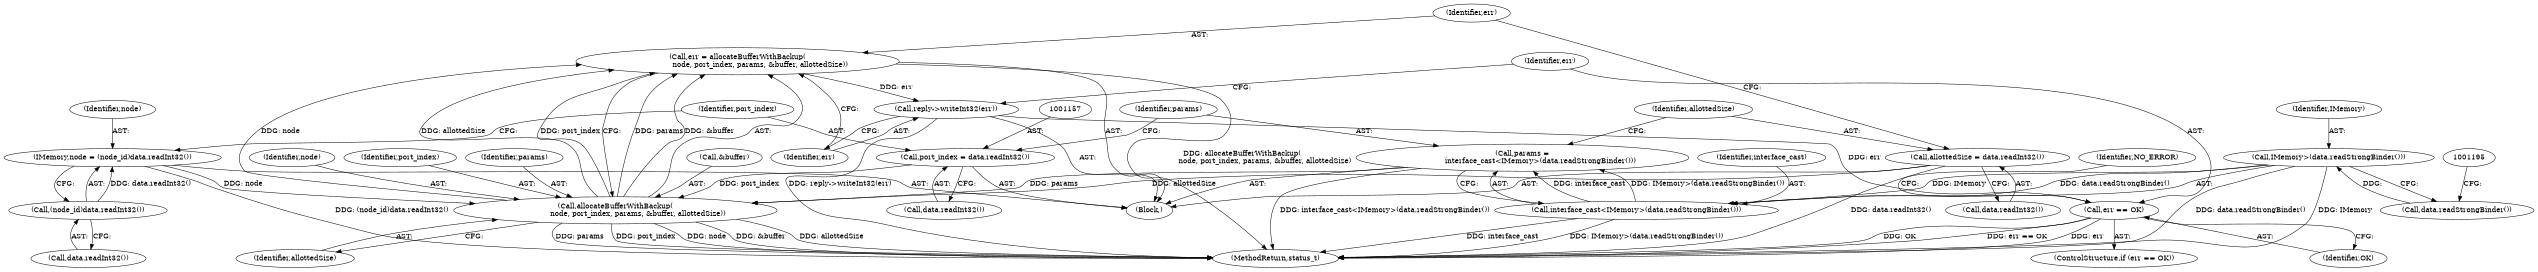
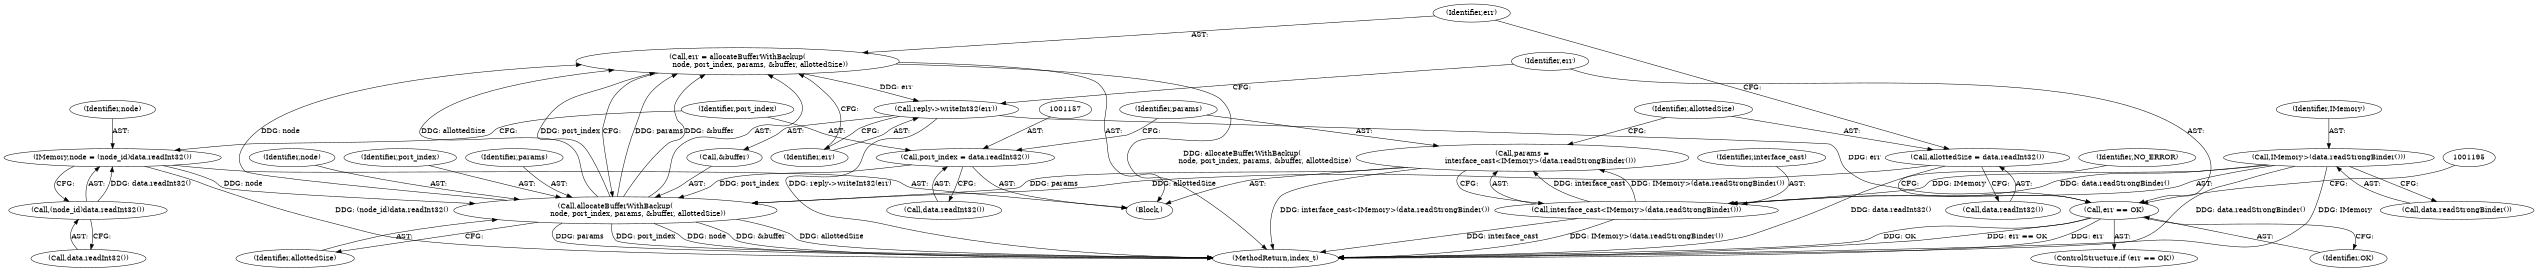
  digraph {
    n1 [label="(Call,err = allocateBufferWithBackup(\n                    node, port_index, params, &buffer, allottedSize))"]
    n2 [label="(Call,allocateBufferWithBackup(\n                    node, port_index, params, &buffer, allottedSize))"]
    n3 [label="(Call,reply->writeInt32(err))"]
-   n4 [label="(MethodReturn,status_t)"]
+   n4 [label="(MethodReturn,index_t)"]
    n5 [label="(Block,)"]
    n6 [label="(Identifier,allottedSize)"]
    n7 [label="(Call,err == OK)"]
    n8 [label="(Identifier,err)"]
    n9 [label="(IMemory,node = (node_id)data.readInt32())"]
    n10 [label="(Call,(node_id)data.readInt32())"]
    n11 [label="(Call,data.readInt32())"]
    n12 [label="(Call,port_index = data.readInt32())"]
    n13 [label="(Call,data.readInt32())"]
    n14 [label="(Call,params =\n                interface_cast<IMemory>(data.readStrongBinder()))"]
    n15 [label="(Call,interface_cast<IMemory>(data.readStrongBinder()))"]
    n16 [label="(Call,IMemory>(data.readStrongBinder()))"]
    n17 [label="(Call,data.readStrongBinder())"]
    n18 [label="(Call,allottedSize = data.readInt32())"]
    n19 [label="(Call,data.readInt32())"]
    n20 [label="(ControlStructure,if (err == OK))"]
    n21 [label="(Identifier,OK)"]
    n22 [label="(Identifier,params)"]
    n23 [label="(Identifier,node)"]
    n24 [label="(Call,&buffer)"]
    n25 [label="(Identifier,node)"]
    n26 [label="(Identifier,port_index)"]
    n27 [label="(Identifier,NO_ERROR)"]
    n28 [label="(Identifier,allottedSize)"]
    n29 [label="(Identifier,interface_cast)"]
    n30 [label="(Identifier,port_index)"]
    n31 [label="(Identifier,IMemory)"]
    n32 [label="(Identifier,err)"]
    n33 [label="(Identifier,params)"]
    n34 [label="(Identifier,err)"]
    1001157
    1001195
    n1 -> n2 [label="CFG: "]
    n1 -> n3 [label="DDG: err"]
    n1 -> n4 [label="DDG: allocateBufferWithBackup(\n                    node, port_index, params, &buffer, allottedSize)"]
    n1 -> n5 [label="AST: "]
    n2 -> n1 [label="AST: "]
    n2 -> n1 [label="DDG: params"]
    n2 -> n1 [label="DDG: &buffer"]
    n2 -> n1 [label="DDG: node"]
    n2 -> n1 [label="DDG: allottedSize"]
    n2 -> n1 [label="DDG: port_index"]
    n2 -> n4 [label="DDG: allottedSize"]
    n2 -> n4 [label="DDG: params"]
    n2 -> n4 [label="DDG: port_index"]
    n2 -> n4 [label="DDG: node"]
    n2 -> n4 [label="DDG: &buffer"]
    n2 -> n6 [label="CFG: "]
    n3 -> n4 [label="DDG: reply->writeInt32(err)"]
-   n3 -> n5 [label="AST: "]
+   n3 -> n24 [label="AST: "]
    n3 -> n7 [label="DDG: err"]
    n3 -> n8 [label="CFG: "]
    n6 -> n2 [label="AST: "]
    n7 -> n4 [label="DDG: err == OK"]
    n7 -> n4 [label="DDG: err"]
    n7 -> n4 [label="DDG: OK"]
    n7 -> n20 [label="AST: "]
    n7 -> n21 [label="CFG: "]
    n8 -> n1 [label="CFG: "]
    n8 -> n3 [label="AST: "]
    n9 -> n2 [label="DDG: node"]
    n9 -> n4 [label="DDG: (node_id)data.readInt32()"]
    n9 -> n5 [label="AST: "]
    n9 -> n10 [label="CFG: "]
    n10 -> n9 [label="AST: "]
    n10 -> n9 [label="DDG: data.readInt32()"]
    n10 -> n11 [label="CFG: "]
    n11 -> n10 [label="AST: "]
    n12 -> n2 [label="DDG: port_index"]
    n12 -> n5 [label="AST: "]
    n12 -> n13 [label="CFG: "]
    n13 -> n12 [label="AST: "]
    n14 -> n2 [label="DDG: params"]
    n14 -> n4 [label="DDG: interface_cast<IMemory>(data.readStrongBinder())"]
    n14 -> n5 [label="AST: "]
    n14 -> n15 [label="CFG: "]
    n15 -> n4 [label="DDG: interface_cast"]
    n15 -> n4 [label="DDG: IMemory>(data.readStrongBinder())"]
    n15 -> n14 [label="AST: "]
    n15 -> n14 [label="DDG: interface_cast"]
    n15 -> n14 [label="DDG: IMemory>(data.readStrongBinder())"]
    n16 -> n4 [label="DDG: data.readStrongBinder()"]
    n16 -> n4 [label="DDG: IMemory"]
    n16 -> n15 [label="AST: "]
    n16 -> n15 [label="DDG: IMemory"]
    n16 -> n15 [label="DDG: data.readStrongBinder()"]
    n16 -> n17 [label="CFG: "]
-   n17 -> n16 [label="DDG: "]
+   n17 -> n16 [label="AST: "]
    n18 -> n2 [label="DDG: allottedSize"]
    n18 -> n4 [label="DDG: data.readInt32()"]
-   n18 -> n5 [label="AST: "]
    n18 -> n19 [label="CFG: "]
    n19 -> n18 [label="AST: "]
    n21 -> n7 [label="AST: "]
    n22 -> n12 [label="CFG: "]
    n22 -> n14 [label="AST: "]
    n23 -> n9 [label="AST: "]
    n24 -> n2 [label="AST: "]
    n25 -> n2 [label="AST: "]
    n26 -> n2 [label="AST: "]
    n27 -> n7 [label="CFG: "]
    n28 -> n14 [label="CFG: "]
    n28 -> n18 [label="AST: "]
    n29 -> n15 [label="AST: "]
    n30 -> n9 [label="CFG: "]
    n30 -> n12 [label="AST: "]
    n31 -> n16 [label="AST: "]
    n32 -> n3 [label="CFG: "]
    n32 -> n7 [label="AST: "]
    n33 -> n2 [label="AST: "]
    n34 -> n1 [label="AST: "]
    n34 -> n18 [label="CFG: "]
    1001157 -> n12 [label="AST: "]
-   1001195 -> n17 [label="CFG: "]
+   1001195 -> n7 [label="CFG: "]
  }
